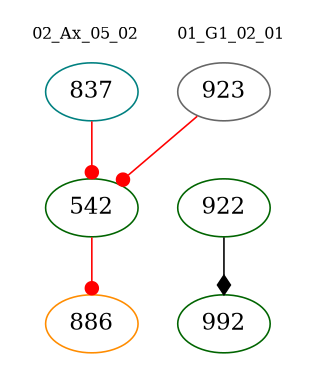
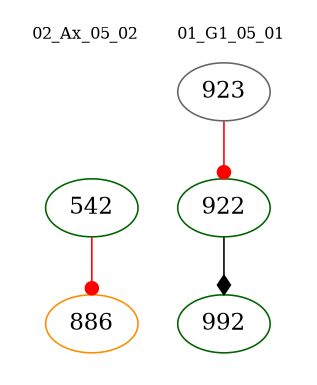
  digraph {
    node [color=darkgreen]
    edge [arrowhead=dot color=red]
-   n1 [color=teal label=837]
    n2 [label=542]
    n3 [color=darkorange label=886]
    n4 [color=gray40 label=923]
    n5 [label=922]
    n6 [label=992]
    subgraph cluster_1 {
      color=white
      fontsize=10
      label="02_Ax_05_02"
-     n1
      n2
      n3
    }
    subgraph cluster_2 {
      color=white
      fontsize=10
-     label="01_G1_02_01"
+     label="01_G1_05_01"
      n4
      n5
      n6
    }
-   n1 -> n2
    n2 -> n3
-   n4 -> n2
+   n4 -> n5
    n5 -> n6 [arrowhead=diamond color=black]
  }
